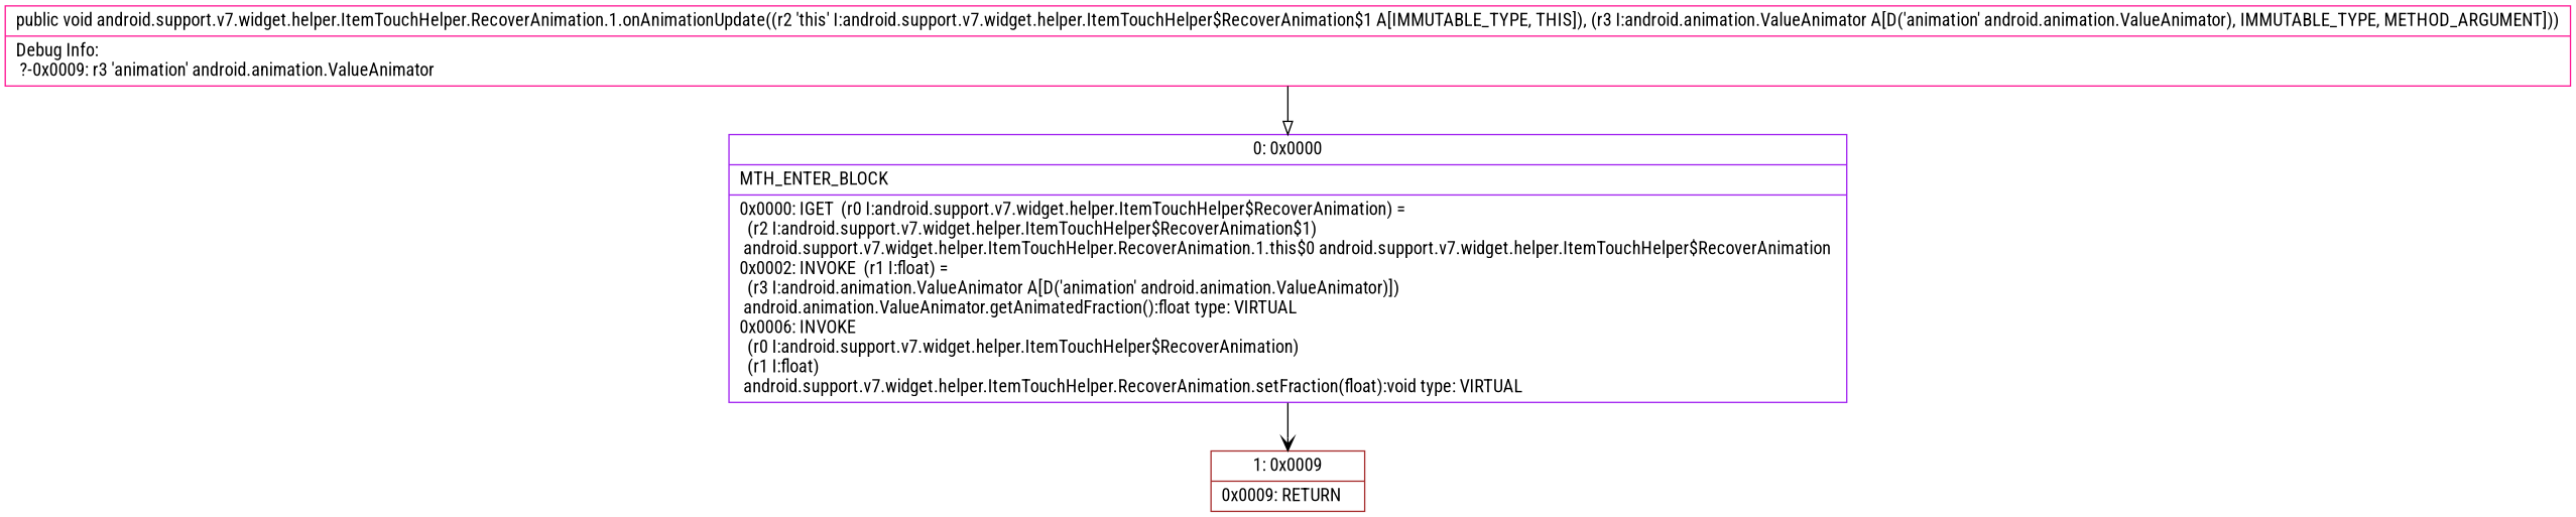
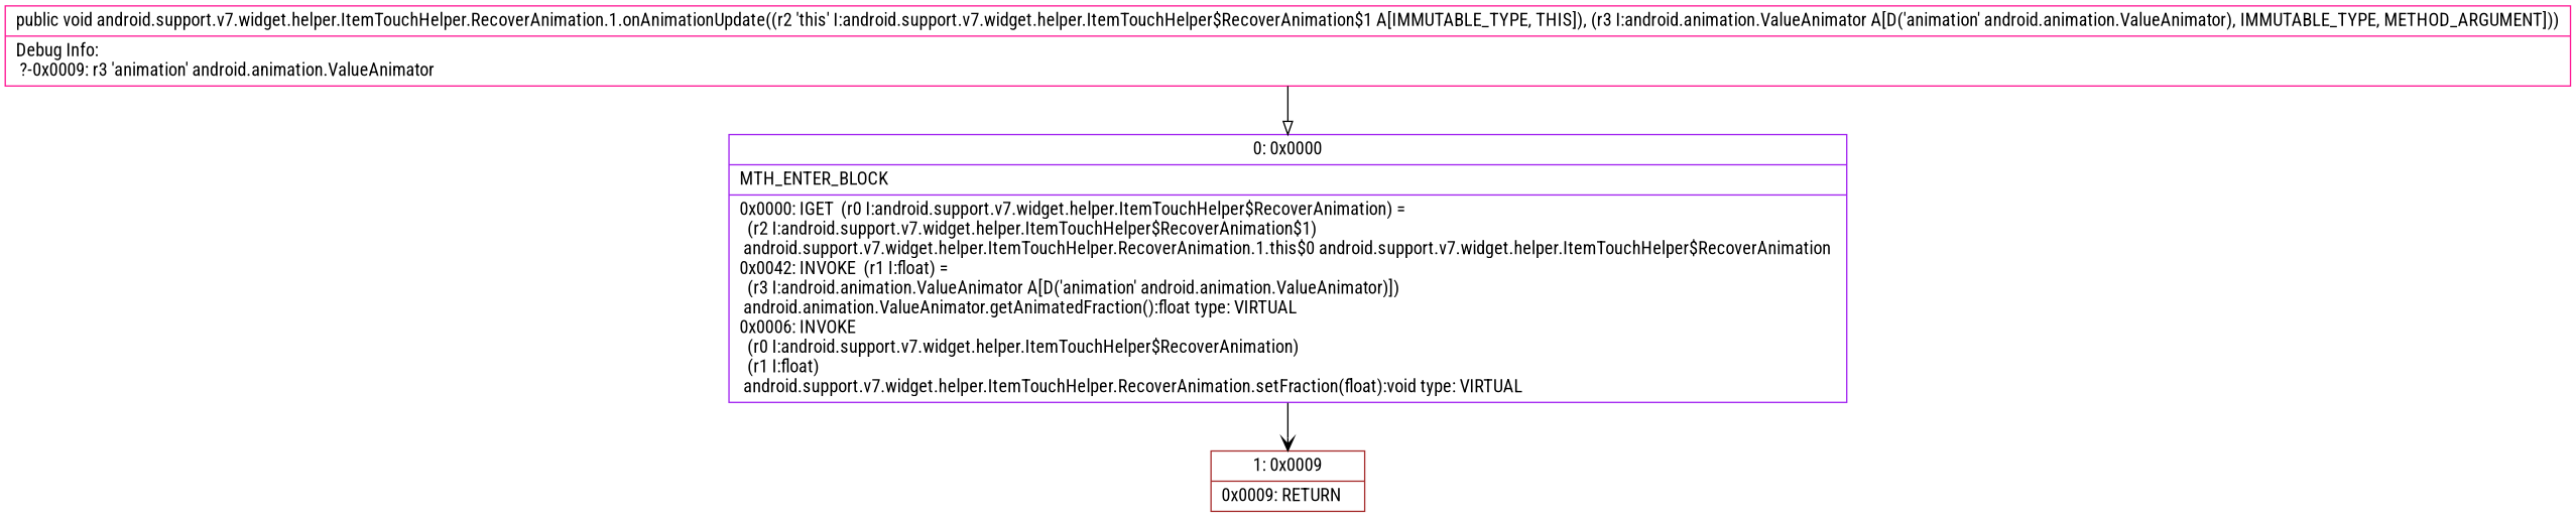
  digraph {
    fontname="Roboto Condensed"
    node [shape=record fontname="Roboto Condensed"]
    edge [fontname="Roboto Condensed"]
-   n1 [label="{0\:\ 0x0000|MTH_ENTER_BLOCK\l|0x0000: IGET  (r0 I:android.support.v7.widget.helper.ItemTouchHelper$RecoverAnimation) = \l  (r2 I:android.support.v7.widget.helper.ItemTouchHelper$RecoverAnimation$1)\l android.support.v7.widget.helper.ItemTouchHelper.RecoverAnimation.1.this$0 android.support.v7.widget.helper.ItemTouchHelper$RecoverAnimation \l0x0002: INVOKE  (r1 I:float) = \l  (r3 I:android.animation.ValueAnimator A[D('animation' android.animation.ValueAnimator)])\l android.animation.ValueAnimator.getAnimatedFraction():float type: VIRTUAL \l0x0006: INVOKE  \l  (r0 I:android.support.v7.widget.helper.ItemTouchHelper$RecoverAnimation)\l  (r1 I:float)\l android.support.v7.widget.helper.ItemTouchHelper.RecoverAnimation.setFraction(float):void type: VIRTUAL \l}" color=purple]
+   n1 [label="{0\:\ 0x0000|MTH_ENTER_BLOCK\l|0x0000: IGET  (r0 I:android.support.v7.widget.helper.ItemTouchHelper$RecoverAnimation) = \l  (r2 I:android.support.v7.widget.helper.ItemTouchHelper$RecoverAnimation$1)\l android.support.v7.widget.helper.ItemTouchHelper.RecoverAnimation.1.this$0 android.support.v7.widget.helper.ItemTouchHelper$RecoverAnimation \l0x0042: INVOKE  (r1 I:float) = \l  (r3 I:android.animation.ValueAnimator A[D('animation' android.animation.ValueAnimator)])\l android.animation.ValueAnimator.getAnimatedFraction():float type: VIRTUAL \l0x0006: INVOKE  \l  (r0 I:android.support.v7.widget.helper.ItemTouchHelper$RecoverAnimation)\l  (r1 I:float)\l android.support.v7.widget.helper.ItemTouchHelper.RecoverAnimation.setFraction(float):void type: VIRTUAL \l}" color=purple]
    n2 [label="{1\:\ 0x0009|0x0009: RETURN   \l}" color=brown]
    n3 [label="{public void android.support.v7.widget.helper.ItemTouchHelper.RecoverAnimation.1.onAnimationUpdate((r2 'this' I:android.support.v7.widget.helper.ItemTouchHelper$RecoverAnimation$1 A[IMMUTABLE_TYPE, THIS]), (r3 I:android.animation.ValueAnimator A[D('animation' android.animation.ValueAnimator), IMMUTABLE_TYPE, METHOD_ARGUMENT]))  | Debug Info:\l  ?\-0x0009: r3 'animation' android.animation.ValueAnimator\l}" color=deeppink]
    n1 -> n2 [arrowhead=vee]
    n3 -> n1 [arrowhead=onormal]
  }
